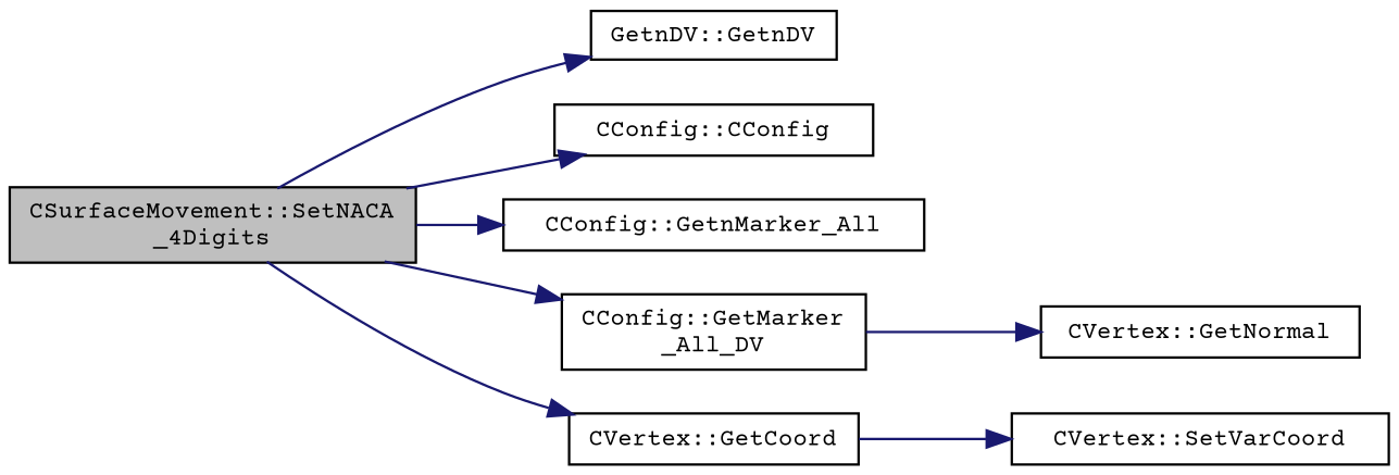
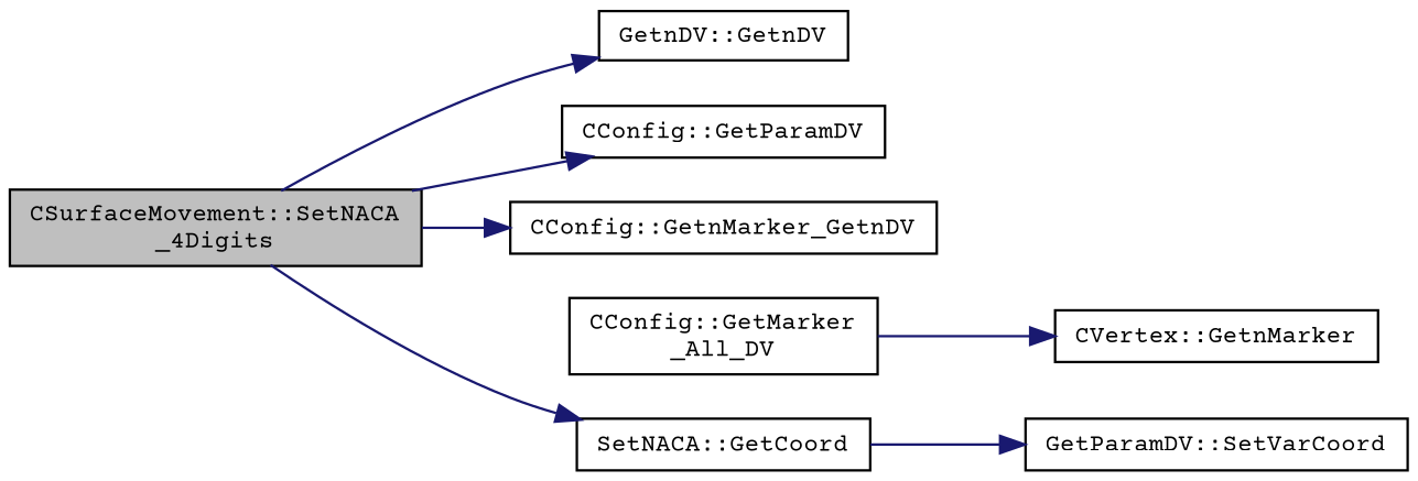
  digraph {
    fontname="Courier Prime"
    rankdir=LR
    node [color=black fillcolor=white fontname="Courier Prime" fontsize=10 shape=record style=filled]
    edge [color=midnightblue fontname="Courier Prime" fontsize=10 labelfontname=Helvetica labelfontsize=10 style=solid]
    n1 [fillcolor=grey75 fontcolor=black height=0.2 label="CSurfaceMovement::SetNACA\l_4Digits" width=0.4]
    n2 [height=0.2 label="GetnDV::GetnDV" width=0.4]
-   n3 [height=0.2 label="CConfig::CConfig" width=0.4]
-   n4 [height=0.2 label="CConfig::GetnMarker_All" width=0.4]
+   n3 [height=0.2 label="CConfig::GetParamDV" width=0.4]
+   n4 [height=0.2 label="CConfig::GetnMarker_GetnDV" width=0.4]
    n5 [height=0.2 label="CConfig::GetMarker\l_All_DV" width=0.4]
-   n6 [height=0.2 label="CVertex::GetCoord" width=0.4]
-   n7 [height=0.2 label="CVertex::GetNormal" width=0.4]
-   n8 [height=0.2 label="CVertex::SetVarCoord" width=0.4]
+   n6 [height=0.2 label="SetNACA::GetCoord" width=0.4]
+   n7 [height=0.2 label="CVertex::GetnMarker" width=0.4]
+   n8 [height=0.2 label="GetParamDV::SetVarCoord" width=0.4]
    n1 -> n2
    n1 -> n3
    n1 -> n4
-   n1 -> n5
    n1 -> n6
    n5 -> n7
    n6 -> n8
  }
